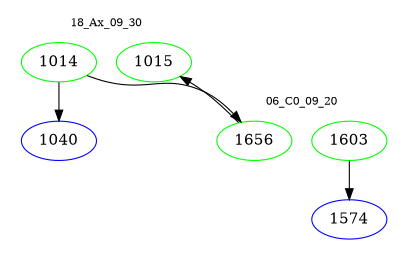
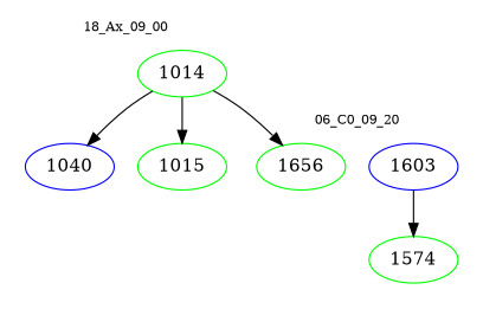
  digraph {
    node [color=green]
    edge [color=black]
    n1 [label=1014]
    n2 [color=blue label=1040]
    n3 [label=1015]
-   n4 [label=1603]
-   n5 [color=blue label=1574]
+   n4 [color=blue label=1603]
+   n5 [label=1574]
    n6 [label=1656]
    subgraph cluster_1 {
      color=white
      fontsize=10
-     label="18_Ax_09_30"
+     label="18_Ax_09_00"
      n1
      n2
      n3
    }
    subgraph cluster_2 {
      color=white
      fontsize=10
      label="06_C0_09_20"
      n4
      n5
      n6
    }
    n1 -> n2
-   n6 -> n3
+   n1 -> n3
    n1 -> n6
    n4 -> n5
  }
